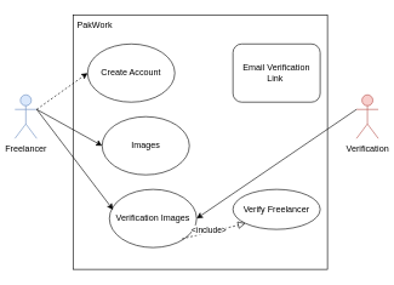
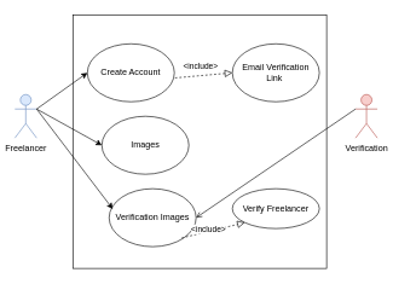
  <mxCell id="0" />
  <mxCell id="1" parent="0" />
  <mxCell id="2" value="Freelancer" style="shape=umlActor;verticalLabelPosition=bottom;verticalAlign=top;html=1;fillColor=#dae8fc;strokeColor=#6c8ebf;" parent="1" vertex="1"><mxGeometry x="20" y="130" width="30" height="60" as="geometry" /></mxCell>
  <mxCell id="3" value="" style="whiteSpace=wrap;html=1;aspect=fixed;fillColor=none;" parent="1" vertex="1"><mxGeometry x="100" y="20" width="350" height="350" as="geometry" /></mxCell>
- <mxCell id="4" value="PakWork" style="text;html=1;strokeColor=none;fillColor=none;align=center;verticalAlign=middle;whiteSpace=wrap;rounded=0;" parent="1" vertex="1"><mxGeometry x="100" y="20" width="60" height="30" as="geometry" /></mxCell>
  <mxCell id="5" value="Verification" style="shape=umlActor;verticalLabelPosition=bottom;verticalAlign=top;html=1;fillColor=#f8cecc;strokeColor=#b85450;" parent="1" vertex="1"><mxGeometry x="490" y="130" width="30" height="60" as="geometry" /></mxCell>
  <mxCell id="6" value="Create Account" style="ellipse;whiteSpace=wrap;html=1;fillColor=none;" parent="1" vertex="1"><mxGeometry x="120" y="60" width="120" height="80" as="geometry" /></mxCell>
  <mxCell id="7" value="Images" style="ellipse;whiteSpace=wrap;html=1;fillColor=none;" parent="1" vertex="1"><mxGeometry x="140" y="160" width="120" height="80" as="geometry" /></mxCell>
  <mxCell id="8" value="Verification Images" style="ellipse;whiteSpace=wrap;html=1;fillColor=none;" parent="1" vertex="1"><mxGeometry x="150" y="260" width="120" height="80" as="geometry" /></mxCell>
- <mxCell id="9" value="" style="endArrow=classic;html=1;rounded=0;exitX=1;exitY=0.333;exitDx=0;exitDy=0;exitPerimeter=0;entryX=0;entryY=0.5;entryDx=0;entryDy=0;dashed=1;" parent="1" source="2" target="6" edge="1"><mxGeometry width="50" height="50" relative="1" as="geometry"><mxPoint x="400" y="280" as="sourcePoint" /><mxPoint x="450" y="230" as="targetPoint" /></mxGeometry></mxCell>
+ <mxCell id="9" value="" style="endArrow=classic;html=1;rounded=0;exitX=1;exitY=0.333;exitDx=0;exitDy=0;exitPerimeter=0;entryX=0;entryY=0.5;entryDx=0;entryDy=0;" parent="1" source="2" target="6" edge="1"><mxGeometry width="50" height="50" relative="1" as="geometry"><mxPoint x="400" y="280" as="sourcePoint" /><mxPoint x="450" y="230" as="targetPoint" /></mxGeometry></mxCell>
  <mxCell id="10" value="" style="endArrow=classic;html=1;rounded=0;exitX=1;exitY=0.333;exitDx=0;exitDy=0;exitPerimeter=0;entryX=0;entryY=0.5;entryDx=0;entryDy=0;" parent="1" source="2" target="7" edge="1"><mxGeometry width="50" height="50" relative="1" as="geometry"><mxPoint x="400" y="280" as="sourcePoint" /><mxPoint x="450" y="230" as="targetPoint" /></mxGeometry></mxCell>
  <mxCell id="11" value="" style="endArrow=classic;html=1;rounded=0;entryX=0.042;entryY=0.35;entryDx=0;entryDy=0;entryPerimeter=0;" parent="1" target="8" edge="1"><mxGeometry width="50" height="50" relative="1" as="geometry"><mxPoint x="50" y="150" as="sourcePoint" /><mxPoint x="110" y="190" as="targetPoint" /></mxGeometry></mxCell>
  <mxCell id="12" value="Verify Freelancer" style="ellipse;whiteSpace=wrap;html=1;fillColor=none;" parent="1" vertex="1"><mxGeometry x="320" y="260" width="120" height="55" as="geometry" /></mxCell>
- <mxCell id="13" value="" style="endArrow=classic;html=1;rounded=0;entryX=1;entryY=0.5;entryDx=0;entryDy=0;exitX=0;exitY=0.333;exitDx=0;exitDy=0;exitPerimeter=0;" parent="1" source="5" target="8" edge="1"><mxGeometry width="50" height="50" relative="1" as="geometry"><mxPoint x="440" y="200" as="sourcePoint" /><mxPoint x="490" y="150" as="targetPoint" /></mxGeometry></mxCell>
+ <mxCell id="13" value="" style="endArrow=open;html=1;rounded=0;entryX=1;entryY=0.5;entryDx=0;entryDy=0;exitX=0;exitY=0.333;exitDx=0;exitDy=0;exitPerimeter=0;" parent="1" source="5" target="8" edge="1"><mxGeometry width="50" height="50" relative="1" as="geometry"><mxPoint x="440" y="200" as="sourcePoint" /><mxPoint x="490" y="150" as="targetPoint" /></mxGeometry></mxCell>
  <mxCell id="14" value="" style="endArrow=block;startArrow=none;endFill=0;startFill=0;endSize=8;html=1;verticalAlign=bottom;dashed=1;labelBackgroundColor=none;rounded=0;entryX=0;entryY=1;entryDx=0;entryDy=0;" parent="1" target="12" edge="1"><mxGeometry width="160" relative="1" as="geometry"><mxPoint x="250" y="328" as="sourcePoint" /><mxPoint x="420" y="280" as="targetPoint" /></mxGeometry></mxCell>
  <mxCell id="15" value="&amp;lt;include&amp;gt;" style="edgeLabel;html=1;align=center;verticalAlign=middle;resizable=0;points=[];" parent="14" vertex="1" connectable="0"><mxGeometry x="-0.15" y="3" relative="1" as="geometry"><mxPoint y="-1" as="offset" /></mxGeometry></mxCell>
- <mxCell id="16" value="Email Verification&lt;br&gt;Link&amp;nbsp;" style="whiteSpace=wrap;html=1;fillColor=none;rounded=1;" parent="1" vertex="1"><mxGeometry x="320" y="60" width="120" height="80" as="geometry" /></mxCell>
+ <mxCell id="16" value="Email Verification&lt;br&gt;Link&amp;nbsp;" style="ellipse;whiteSpace=wrap;html=1;fillColor=none;" parent="1" vertex="1"><mxGeometry x="320" y="60" width="120" height="80" as="geometry" /></mxCell>
+ <mxCell id="17" value="" style="endArrow=block;startArrow=none;endFill=0;startFill=0;endSize=8;html=1;verticalAlign=bottom;dashed=1;labelBackgroundColor=none;rounded=0;entryX=0;entryY=0.5;entryDx=0;entryDy=0;exitX=1.008;exitY=0.588;exitDx=0;exitDy=0;exitPerimeter=0;" parent="1" source="6" target="16" edge="1"><mxGeometry width="160" relative="1" as="geometry"><mxPoint x="270" y="290" as="sourcePoint" /><mxPoint x="347.574" y="348.284" as="targetPoint" /></mxGeometry></mxCell>
+ <mxCell id="18" value="&amp;lt;include&amp;gt;" style="edgeLabel;html=1;align=center;verticalAlign=middle;resizable=0;points=[];" parent="17" vertex="1" connectable="0"><mxGeometry x="-0.15" y="3" relative="1" as="geometry"><mxPoint x="1" y="-11" as="offset" /></mxGeometry></mxCell>
